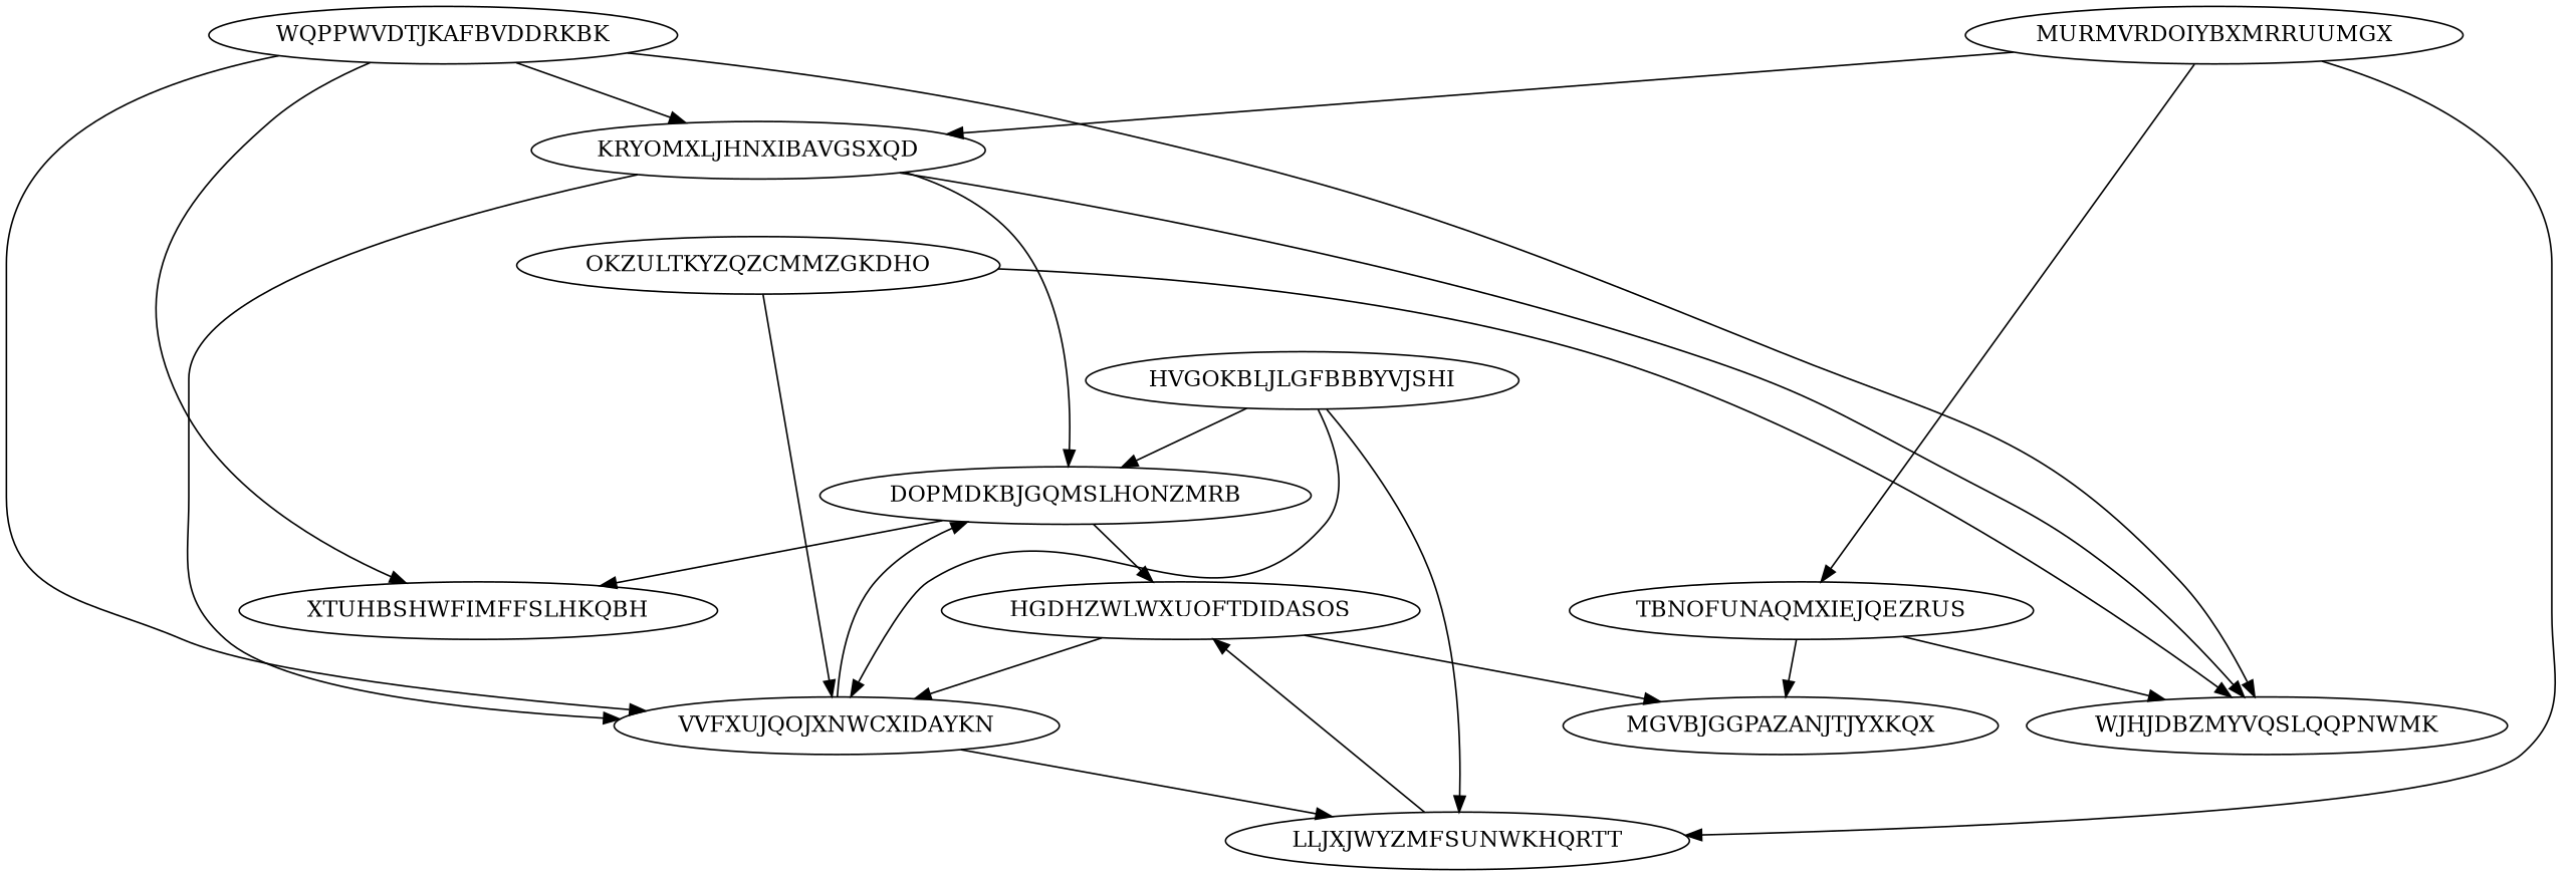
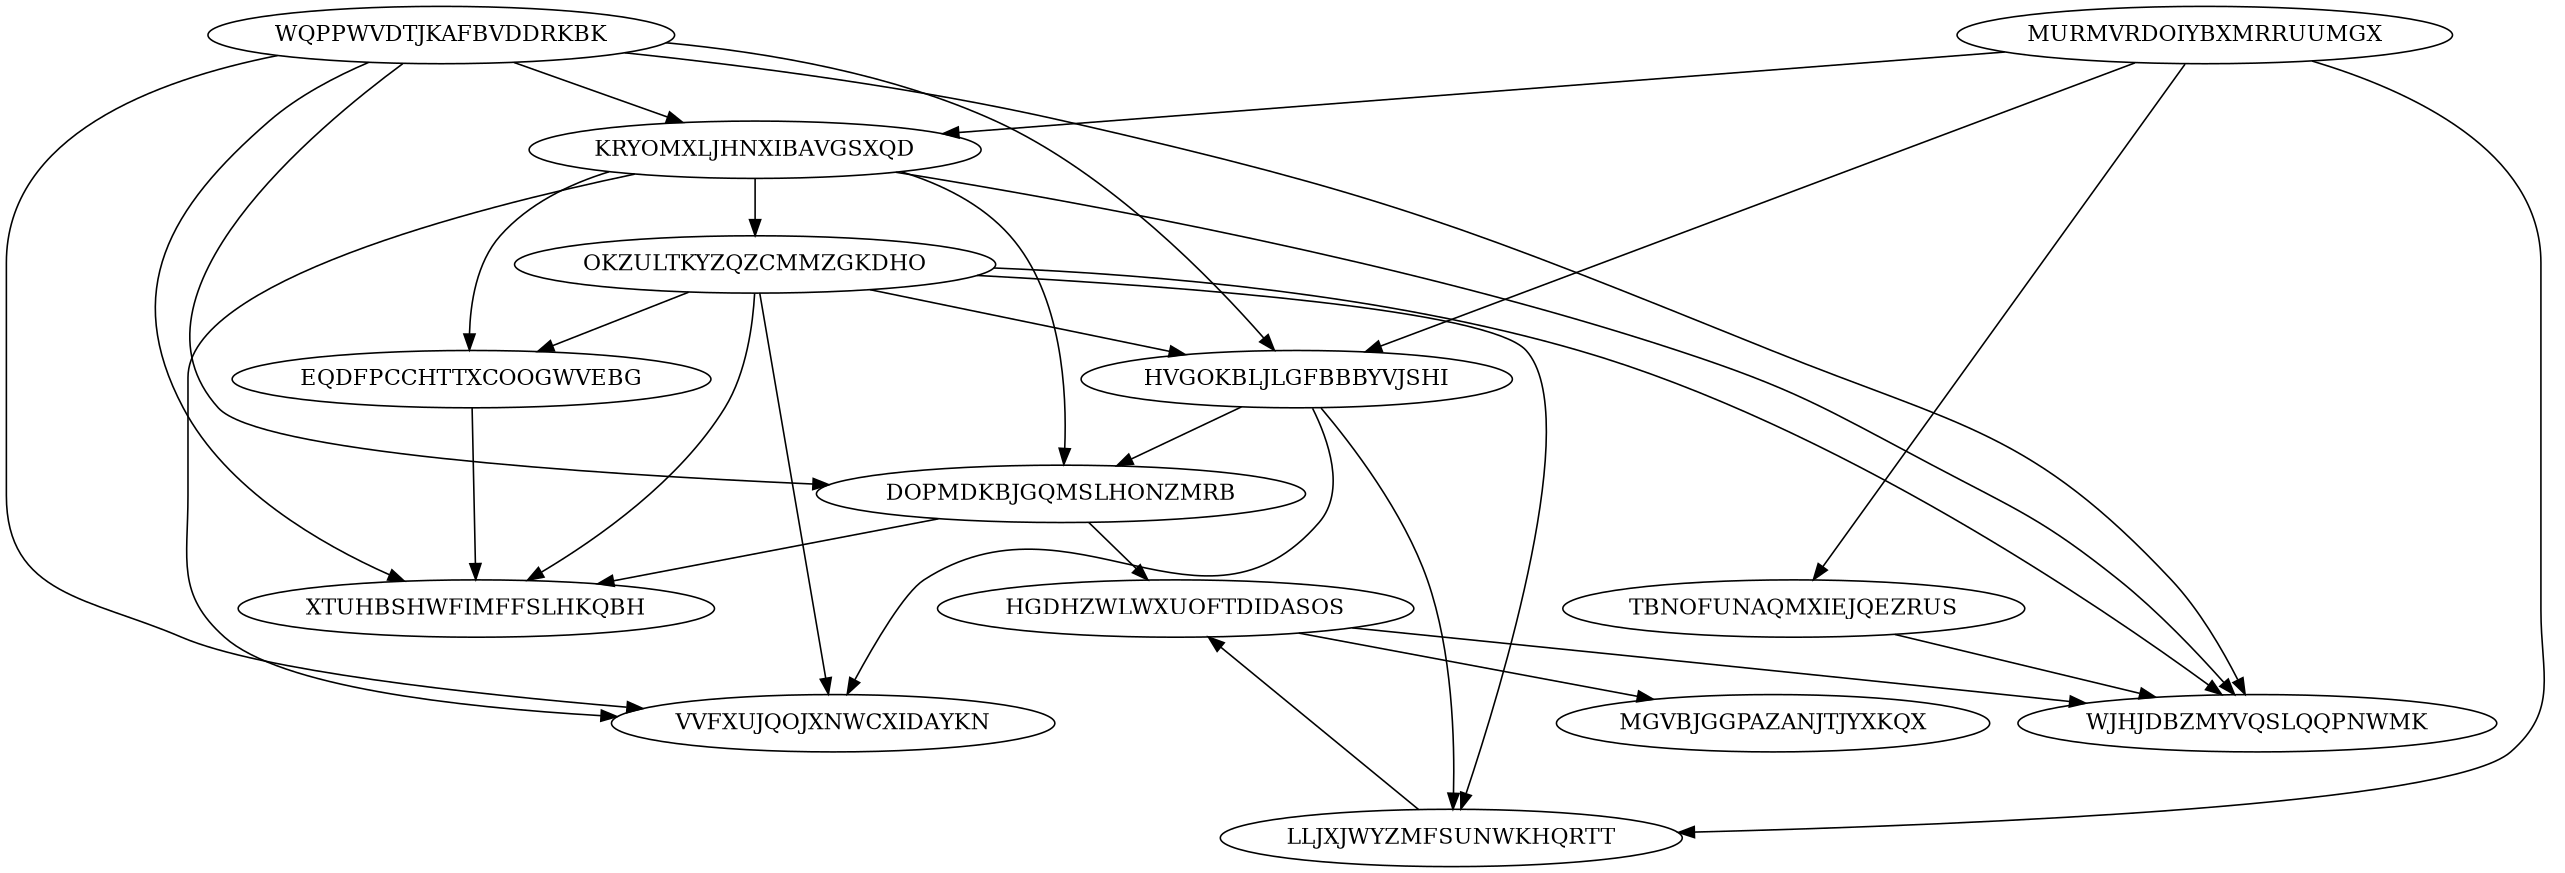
  digraph {
    node [Weight=17]
    edge [Weight=13]
    KRYOMXLJHNXIBAVGSXQD
    MURMVRDOIYBXMRRUUMGX [Weight=11]
    TBNOFUNAQMXIEJQEZRUS [Weight=18]
    HVGOKBLJLGFBBBYVJSHI [Weight=13]
    LLJXJWYZMFSUNWKHQRTT [Weight=13]
    WQPPWVDTJKAFBVDDRKBK [Weight=20]
    DOPMDKBJGQMSLHONZMRB [Weight=10]
    XTUHBSHWFIMFFSLHKQBH [Weight=10]
    VVFXUJQOJXNWCXIDAYKN [Weight=15]
    WJHJDBZMYVQSLQQPNWMK [Weight=11]
    OKZULTKYZQZCMMZGKDHO
+   EQDFPCCHTTXCOOGWVEBG [Weight=16]
    MGVBJGGPAZANJTJYXKQX [Weight=14]
    HGDHZWLWXUOFTDIDASOS [Weight=14]
    KRYOMXLJHNXIBAVGSXQD -> DOPMDKBJGQMSLHONZMRB [Weight=15]
    KRYOMXLJHNXIBAVGSXQD -> VVFXUJQOJXNWCXIDAYKN [Weight=10]
    KRYOMXLJHNXIBAVGSXQD -> WJHJDBZMYVQSLQQPNWMK
+   KRYOMXLJHNXIBAVGSXQD -> OKZULTKYZQZCMMZGKDHO [Weight=17]
+   KRYOMXLJHNXIBAVGSXQD -> EQDFPCCHTTXCOOGWVEBG [Weight=11]
    MURMVRDOIYBXMRRUUMGX -> KRYOMXLJHNXIBAVGSXQD [Weight=10]
    MURMVRDOIYBXMRRUUMGX -> TBNOFUNAQMXIEJQEZRUS
+   MURMVRDOIYBXMRRUUMGX -> HVGOKBLJLGFBBBYVJSHI [Weight=16]
    MURMVRDOIYBXMRRUUMGX -> LLJXJWYZMFSUNWKHQRTT [Weight=16]
    TBNOFUNAQMXIEJQEZRUS -> WJHJDBZMYVQSLQQPNWMK [Weight=20]
-   TBNOFUNAQMXIEJQEZRUS -> MGVBJGGPAZANJTJYXKQX
    HVGOKBLJLGFBBBYVJSHI -> LLJXJWYZMFSUNWKHQRTT [Weight=12]
    HVGOKBLJLGFBBBYVJSHI -> DOPMDKBJGQMSLHONZMRB [Weight=19]
    HVGOKBLJLGFBBBYVJSHI -> VVFXUJQOJXNWCXIDAYKN [Weight=10]
    LLJXJWYZMFSUNWKHQRTT -> HGDHZWLWXUOFTDIDASOS [Weight=18]
    WQPPWVDTJKAFBVDDRKBK -> KRYOMXLJHNXIBAVGSXQD [Weight=18]
-   VVFXUJQOJXNWCXIDAYKN -> DOPMDKBJGQMSLHONZMRB [Weight=11]
+   WQPPWVDTJKAFBVDDRKBK -> HVGOKBLJLGFBBBYVJSHI [Weight=10]
+   WQPPWVDTJKAFBVDDRKBK -> DOPMDKBJGQMSLHONZMRB [Weight=11]
    WQPPWVDTJKAFBVDDRKBK -> XTUHBSHWFIMFFSLHKQBH [Weight=12]
    WQPPWVDTJKAFBVDDRKBK -> VVFXUJQOJXNWCXIDAYKN [Weight=11]
    WQPPWVDTJKAFBVDDRKBK -> WJHJDBZMYVQSLQQPNWMK [Weight=16]
    DOPMDKBJGQMSLHONZMRB -> XTUHBSHWFIMFFSLHKQBH
    DOPMDKBJGQMSLHONZMRB -> HGDHZWLWXUOFTDIDASOS [Weight=18]
-   VVFXUJQOJXNWCXIDAYKN -> LLJXJWYZMFSUNWKHQRTT [Weight=18]
+   OKZULTKYZQZCMMZGKDHO -> HVGOKBLJLGFBBBYVJSHI [Weight=20]
+   OKZULTKYZQZCMMZGKDHO -> LLJXJWYZMFSUNWKHQRTT [Weight=18]
+   OKZULTKYZQZCMMZGKDHO -> XTUHBSHWFIMFFSLHKQBH [Weight=20]
    OKZULTKYZQZCMMZGKDHO -> VVFXUJQOJXNWCXIDAYKN [Weight=12]
    OKZULTKYZQZCMMZGKDHO -> WJHJDBZMYVQSLQQPNWMK
-   HGDHZWLWXUOFTDIDASOS -> VVFXUJQOJXNWCXIDAYKN [Weight=18]
+   OKZULTKYZQZCMMZGKDHO -> EQDFPCCHTTXCOOGWVEBG [Weight=16]
+   EQDFPCCHTTXCOOGWVEBG -> XTUHBSHWFIMFFSLHKQBH [Weight=17]
+   HGDHZWLWXUOFTDIDASOS -> WJHJDBZMYVQSLQQPNWMK [Weight=18]
    HGDHZWLWXUOFTDIDASOS -> MGVBJGGPAZANJTJYXKQX [Weight=11]
  }
